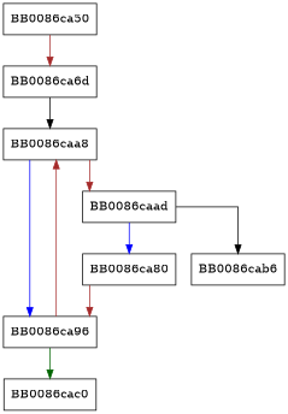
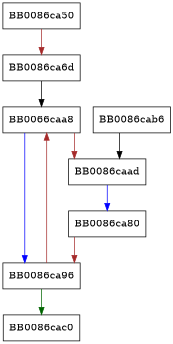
  digraph {
    splines=ortho
    node [shape=box]
    edge [color=brown]
    BB0086ca50
    BB0086ca6d
-   BB0086caa8
+   BB0086caa8 [label=BB0066caa8]
    BB0086ca96
    BB0086caad
    BB0086cac0
    BB0086ca80
    BB0086cab6
    BB0086ca50 -> BB0086ca6d
    BB0086ca6d -> BB0086caa8 [color=black]
    BB0086caa8 -> BB0086ca96 [color=blue]
    BB0086caa8 -> BB0086caad
    BB0086ca96 -> BB0086caa8
    BB0086ca96 -> BB0086cac0 [color=darkgreen]
    BB0086caad -> BB0086ca80 [color=blue]
-   BB0086caad -> BB0086cab6 [color=black]
+   BB0086cab6 -> BB0086caad [color=black]
    BB0086ca80 -> BB0086ca96
  }
